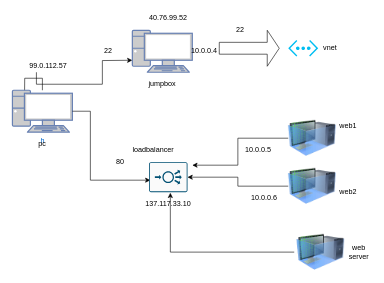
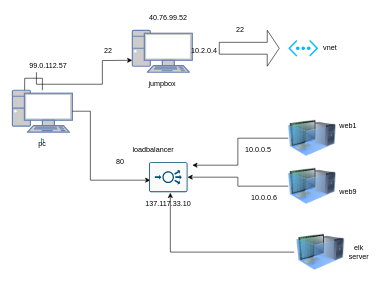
  <mxCell id="0" />
  <mxCell id="1" parent="0" />
  <mxCell id="2" style="edgeStyle=orthogonalEdgeStyle;rounded=0;orthogonalLoop=1;jettySize=auto;html=1;" edge="1" parent="1" source="3"><mxGeometry relative="1" as="geometry"><mxPoint y="180" as="targetPoint" x="40" /></mxGeometry></mxCell>
  <mxCell id="3" value="h" style="fontColor=#0066CC;verticalAlign=top;verticalLabelPosition=bottom;labelPosition=center;align=center;html=1;outlineConnect=0;fillColor=#CCCCCC;strokeColor=#6881B3;gradientColor=none;gradientDirection=north;strokeWidth=2;shape=mxgraph.networks.pc;" vertex="1" parent="1"><mxGeometry x="20" y="150" width="100" height="70" as="geometry" /></mxCell>
  <mxCell id="4" style="edgeStyle=orthogonalEdgeStyle;rounded=0;orthogonalLoop=1;jettySize=auto;html=1;exitX=0.25;exitY=1;exitDx=0;exitDy=0;" edge="1" parent="1" source="6"><mxGeometry relative="1" as="geometry"><mxPoint x="220" y="100" as="targetPoint" /></mxGeometry></mxCell>
  <mxCell id="5" style="edgeStyle=orthogonalEdgeStyle;rounded=0;orthogonalLoop=1;jettySize=auto;html=1;" edge="1" parent="1" source="3"><mxGeometry relative="1" as="geometry"><mxPoint x="250" y="300" as="targetPoint" /><Array as="points"><mxPoint x="150" y="185" /><mxPoint x="150" y="300" /></Array></mxGeometry></mxCell>
  <mxCell id="6" value="99.0.112.57" style="text;html=1;strokeColor=none;fillColor=none;align=center;verticalAlign=middle;whiteSpace=wrap;rounded=0;" vertex="1" parent="1"><mxGeometry y="100" width="80" height="20" as="geometry" x="40" /></mxCell>
  <mxCell id="7" value="" style="fontColor=#0066CC;verticalAlign=top;verticalLabelPosition=bottom;labelPosition=center;align=center;html=1;outlineConnect=0;fillColor=#CCCCCC;strokeColor=#6881B3;gradientColor=none;gradientDirection=north;strokeWidth=2;shape=mxgraph.networks.pc;" vertex="1" parent="1"><mxGeometry x="220" y="50" width="100" height="70" as="geometry" /></mxCell>
  <mxCell id="8" value="40.76.99.52" style="text;html=1;strokeColor=none;fillColor=none;align=center;verticalAlign=middle;whiteSpace=wrap;rounded=0;" vertex="1" parent="1"><mxGeometry x="220" y="20" width="120" height="20" as="geometry" /></mxCell>
  <mxCell id="9" value="22" style="text;html=1;strokeColor=none;fillColor=none;align=center;verticalAlign=middle;whiteSpace=wrap;rounded=0;" vertex="1" parent="1"><mxGeometry x="160" y="75" width="40" height="20" as="geometry" /></mxCell>
  <mxCell id="10" value="80" style="text;html=1;strokeColor=none;fillColor=none;align=center;verticalAlign=middle;whiteSpace=wrap;rounded=0;" vertex="1" parent="1"><mxGeometry x="180" y="260" width="40" height="20" as="geometry" /></mxCell>
  <mxCell id="11" value="" style="points=[[0.015,0.015,0],[0.985,0.015,0],[0.985,0.985,0],[0.015,0.985,0],[0.25,0,0],[0.5,0,0],[0.75,0,0],[1,0.25,0],[1,0.5,0],[1,0.75,0],[0.75,1,0],[0.5,1,0],[0.25,1,0],[0,0.75,0],[0,0.5,0],[0,0.25,0]];verticalLabelPosition=bottom;html=1;verticalAlign=top;aspect=fixed;align=center;pointerEvents=1;shape=mxgraph.cisco19.rect;prIcon=load_balancer;fillColor=#FAFAFA;strokeColor=#005073;" vertex="1" parent="1"><mxGeometry x="248" y="270" width="64" height="50" as="geometry" /></mxCell>
  <mxCell id="12" value="137.117.33.10&lt;br&gt;" style="text;html=1;strokeColor=none;fillColor=none;align=center;verticalAlign=middle;whiteSpace=wrap;rounded=0;" vertex="1" parent="1"><mxGeometry x="240" y="330" width="80" height="20" as="geometry" /></mxCell>
- <mxCell id="13" value="10.0.0.4" style="text;html=1;strokeColor=none;fillColor=none;align=center;verticalAlign=middle;whiteSpace=wrap;rounded=0;" vertex="1" parent="1"><mxGeometry x="320" y="75" width="40" height="20" as="geometry" /></mxCell>
+ <mxCell id="13" value="10.2.0.4" style="text;html=1;strokeColor=none;fillColor=none;align=center;verticalAlign=middle;whiteSpace=wrap;rounded=0;" vertex="1" parent="1"><mxGeometry x="320" y="75" width="40" height="20" as="geometry" /></mxCell>
  <mxCell id="14" value="" style="html=1;shadow=0;dashed=0;align=center;verticalAlign=middle;shape=mxgraph.arrows2.arrow;dy=0.67;dx=20;notch=0;" vertex="1" parent="1"><mxGeometry x="365" y="50" width="100" height="60" as="geometry" /></mxCell>
  <mxCell id="15" value="" style="verticalLabelPosition=bottom;html=1;verticalAlign=top;align=center;strokeColor=none;fillColor=#00BEF2;shape=mxgraph.azure.virtual_network;pointerEvents=1;" vertex="1" parent="1"><mxGeometry x="480" y="66.25" width="50" height="27.5" as="geometry" /></mxCell>
  <mxCell id="16" value="22" style="text;html=1;strokeColor=none;fillColor=none;align=center;verticalAlign=middle;whiteSpace=wrap;rounded=0;" vertex="1" parent="1"><mxGeometry x="380" y="40" width="40" height="20" as="geometry" /></mxCell>
  <mxCell id="17" value="vnet&lt;br&gt;" style="text;html=1;strokeColor=none;fillColor=none;align=center;verticalAlign=middle;whiteSpace=wrap;rounded=0;" vertex="1" parent="1"><mxGeometry x="530" y="70" width="40" height="20" as="geometry" /></mxCell>
  <mxCell id="18" value="loadbalancer" style="text;html=1;strokeColor=none;fillColor=none;align=center;verticalAlign=middle;whiteSpace=wrap;rounded=0;" vertex="1" parent="1"><mxGeometry x="235" y="240" width="40" height="20" as="geometry" /></mxCell>
  <mxCell id="19" value="pc&lt;br&gt;" style="text;html=1;strokeColor=none;fillColor=none;align=center;verticalAlign=middle;whiteSpace=wrap;rounded=0;" vertex="1" parent="1"><mxGeometry x="50" y="230" width="40" height="20" as="geometry" /></mxCell>
  <mxCell id="20" value="jumpbox" style="text;html=1;strokeColor=none;fillColor=none;align=center;verticalAlign=middle;whiteSpace=wrap;rounded=0;" vertex="1" parent="1"><mxGeometry x="250" y="130" width="40" height="20" as="geometry" /></mxCell>
  <mxCell id="21" style="edgeStyle=orthogonalEdgeStyle;rounded=0;orthogonalLoop=1;jettySize=auto;html=1;entryX=1;entryY=0.5;entryDx=0;entryDy=0;entryPerimeter=0;" edge="1" parent="1" source="22" target="11"><mxGeometry relative="1" as="geometry" /></mxCell>
  <mxCell id="22" value="" style="image;html=1;image=img/lib/clip_art/computers/Virtual_Machine_128x128.png" vertex="1" parent="1"><mxGeometry x="480" y="270" width="80" height="80" as="geometry" /></mxCell>
  <mxCell id="23" style="edgeStyle=orthogonalEdgeStyle;rounded=0;orthogonalLoop=1;jettySize=auto;html=1;entryX=1.125;entryY=0.1;entryDx=0;entryDy=0;entryPerimeter=0;" edge="1" parent="1" source="24" target="11"><mxGeometry relative="1" as="geometry" /></mxCell>
  <mxCell id="24" value="" style="image;html=1;image=img/lib/clip_art/computers/Virtual_Machine_128x128.png" vertex="1" parent="1"><mxGeometry x="480" y="190" width="80" height="80" as="geometry" /></mxCell>
  <mxCell id="25" value="10.0.0.5" style="text;html=1;strokeColor=none;fillColor=none;align=center;verticalAlign=middle;whiteSpace=wrap;rounded=0;" vertex="1" parent="1"><mxGeometry x="410" y="240" width="40" height="20" as="geometry" /></mxCell>
  <mxCell id="26" value="10.0.0.6" style="text;html=1;strokeColor=none;fillColor=none;align=center;verticalAlign=middle;whiteSpace=wrap;rounded=0;" vertex="1" parent="1"><mxGeometry x="420" y="320" width="40" height="20" as="geometry" /></mxCell>
  <mxCell id="27" value="web1" style="text;html=1;strokeColor=none;fillColor=none;align=center;verticalAlign=middle;whiteSpace=wrap;rounded=0;" vertex="1" parent="1"><mxGeometry x="560" y="200" width="40" height="20" as="geometry" /></mxCell>
- <mxCell id="28" value="web2" style="text;html=1;strokeColor=none;fillColor=none;align=center;verticalAlign=middle;whiteSpace=wrap;rounded=0;" vertex="1" parent="1"><mxGeometry x="560" y="310" width="40" height="20" as="geometry" /></mxCell>
+ <mxCell id="28" value="web9" style="text;html=1;strokeColor=none;fillColor=none;align=center;verticalAlign=middle;whiteSpace=wrap;rounded=0;" vertex="1" parent="1"><mxGeometry x="560" y="310" width="40" height="20" as="geometry" /></mxCell>
  <mxCell id="29" style="edgeStyle=orthogonalEdgeStyle;rounded=0;orthogonalLoop=1;jettySize=auto;html=1;entryX=0.542;entryY=-0.45;entryDx=0;entryDy=0;entryPerimeter=0;" edge="1" parent="1" source="30" target="12"><mxGeometry relative="1" as="geometry" /></mxCell>
  <mxCell id="30" value="" style="image;html=1;image=img/lib/clip_art/computers/Virtual_Machine_128x128.png" vertex="1" parent="1"><mxGeometry x="490" y="390" width="88" height="60" as="geometry" /></mxCell>
- <mxCell id="31" value="web server" style="text;html=1;strokeColor=none;fillColor=none;align=center;verticalAlign=middle;whiteSpace=wrap;rounded=0;" vertex="1" parent="1"><mxGeometry x="578" y="410" width="40" height="20" as="geometry" /></mxCell>
+ <mxCell id="31" value="elk server" style="text;html=1;strokeColor=none;fillColor=none;align=center;verticalAlign=middle;whiteSpace=wrap;rounded=0;" vertex="1" parent="1"><mxGeometry x="578" y="410" width="40" height="20" as="geometry" /></mxCell>
